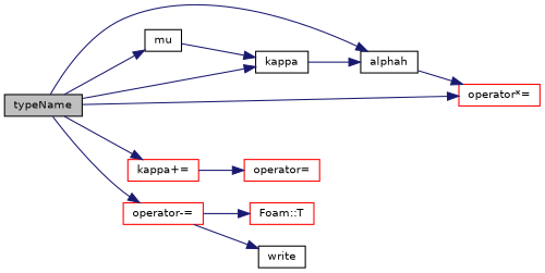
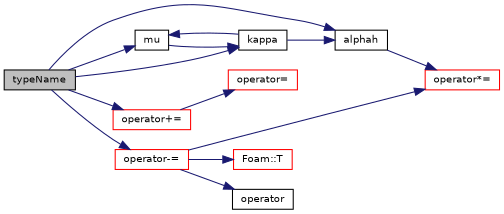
  digraph {
    rankdir=LR
    node [color=black fontname=Helvetica fontsize=10 shape=record]
    edge [color=midnightblue fontname=Helvetica fontsize=10 labelfontname=Helvetica labelfontsize=10 style=solid]
    n1 [fillcolor=grey75 fontcolor=black height=0.2 label=typeName style=filled width=0.4]
    n2 [height=0.2 label=alphah width=0.4]
    n3 [height=0.2 label=mu width=0.4]
    n4 [height=0.2 label=kappa width=0.4]
    n5 [color=red height=0.2 label="operator*=" width=0.4]
-   n6 [color=red height=0.2 label="kappa+=" width=0.4]
+   n6 [color=red height=0.2 label="operator+=" width=0.4]
    n7 [color=red height=0.2 label="operator-=" width=0.4]
    n8 [color=red height=0.2 label="operator=" width=0.4]
    n9 [color=red height=0.2 label="Foam::T" width=0.4]
-   n10 [height=0.2 label=write width=0.4]
+   n10 [height=0.2 label=operator width=0.4]
    n1 -> n2
    n1 -> n3
    n1 -> n4
-   n1 -> n5
+   n7 -> n5
    n1 -> n6
    n1 -> n7
    n2 -> n5
    n3 -> n4
    n4 -> n2
+   n4 -> n3
    n6 -> n8
    n7 -> n9
    n7 -> n10
  }
